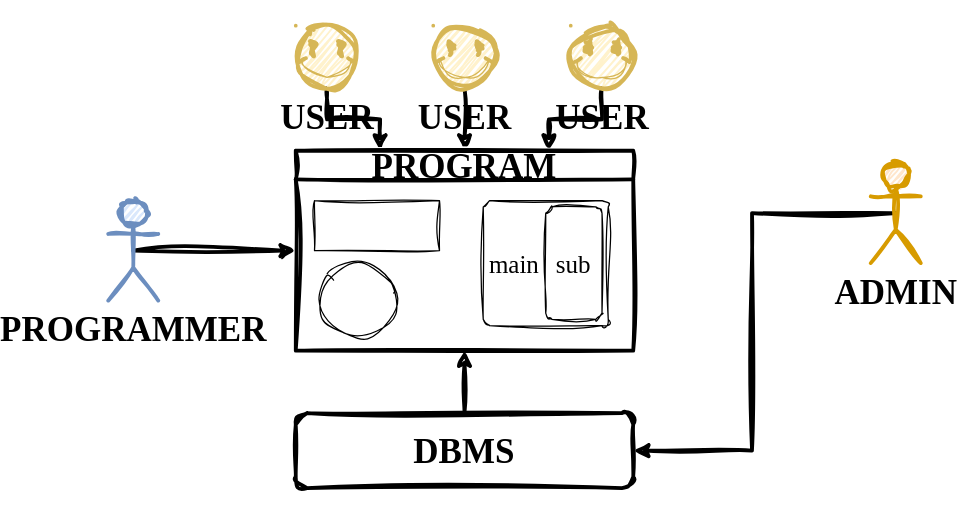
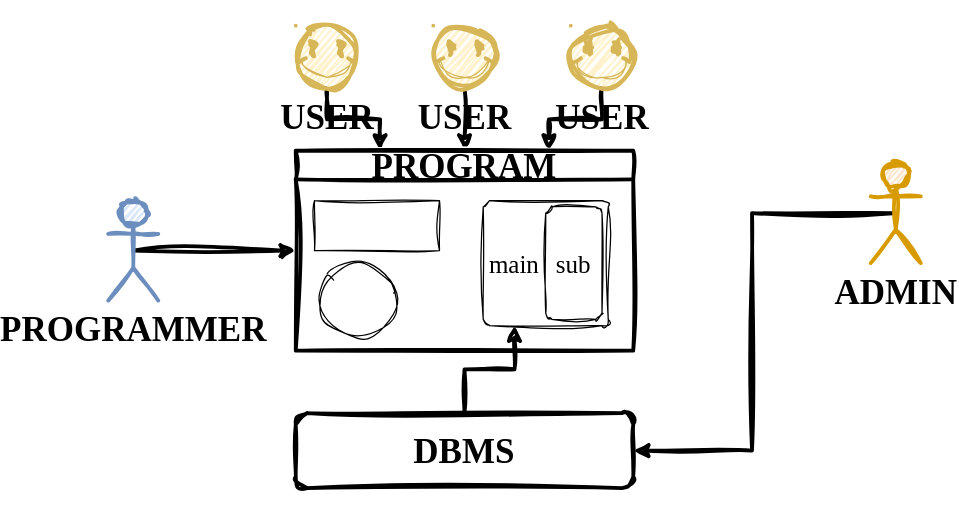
  <mxCell id="0" />
  <mxCell id="1" parent="0" />
  <mxCell id="2" style="edgeStyle=orthogonalEdgeStyle;rounded=0;sketch=1;hachureGap=4;jiggle=2;curveFitting=1;orthogonalLoop=1;jettySize=auto;html=1;exitX=0.5;exitY=0.5;exitDx=0;exitDy=0;exitPerimeter=0;entryX=0;entryY=0.5;entryDx=0;entryDy=0;fontFamily=Architects Daughter;fontSource=https%3A%2F%2Ffonts.googleapis.com%2Fcss%3Ffamily%3DArchitects%2BDaughter;fontSize=16;strokeWidth=3;" parent="1" source="3" target="10" edge="1"><mxGeometry relative="1" as="geometry" /></mxCell>
  <mxCell id="3" value="&lt;font size=&quot;1&quot; face=&quot;FZJingLeiS-R-GB&quot;&gt;&lt;b style=&quot;font-size: 28px;&quot;&gt;PROGRAMMER&lt;/b&gt;&lt;/font&gt;" style="shape=umlActor;verticalLabelPosition=bottom;verticalAlign=top;html=1;outlineConnect=0;sketch=1;hachureGap=4;jiggle=2;curveFitting=1;fontFamily=Architects Daughter;fontSource=https%3A%2F%2Ffonts.googleapis.com%2Fcss%3Ffamily%3DArchitects%2BDaughter;fontSize=20;strokeWidth=3;fillColor=#dae8fc;strokeColor=#6c8ebf;" parent="1" vertex="1"><mxGeometry x="20" y="160" width="40" height="80" as="geometry" /></mxCell>
  <mxCell id="4" style="edgeStyle=orthogonalEdgeStyle;rounded=0;sketch=1;hachureGap=4;jiggle=2;curveFitting=1;orthogonalLoop=1;jettySize=auto;html=1;exitX=0.5;exitY=1;exitDx=0;exitDy=0;exitPerimeter=0;entryX=0.25;entryY=0;entryDx=0;entryDy=0;fontFamily=Architects Daughter;fontSource=https%3A%2F%2Ffonts.googleapis.com%2Fcss%3Ffamily%3DArchitects%2BDaughter;fontSize=16;strokeWidth=3;" parent="1" source="5" target="10" edge="1"><mxGeometry relative="1" as="geometry" /></mxCell>
  <mxCell id="5" value="&lt;b&gt;&lt;font style=&quot;font-size: 28px;&quot; face=&quot;FZJingLeiS-R-GB&quot;&gt;USER&lt;/font&gt;&lt;/b&gt;" style="verticalLabelPosition=bottom;verticalAlign=top;html=1;shape=mxgraph.basic.smiley;sketch=1;hachureGap=4;jiggle=2;curveFitting=1;fontFamily=Architects Daughter;fontSource=https%3A%2F%2Ffonts.googleapis.com%2Fcss%3Ffamily%3DArchitects%2BDaughter;fontSize=20;strokeWidth=3;fillColor=#fff2cc;strokeColor=#d6b656;" parent="1" vertex="1"><mxGeometry x="170" y="20" width="50" height="50" as="geometry" /></mxCell>
  <mxCell id="6" style="edgeStyle=orthogonalEdgeStyle;rounded=0;sketch=1;hachureGap=4;jiggle=2;curveFitting=1;orthogonalLoop=1;jettySize=auto;html=1;exitX=0.5;exitY=1;exitDx=0;exitDy=0;exitPerimeter=0;entryX=0.5;entryY=0;entryDx=0;entryDy=0;fontFamily=Architects Daughter;fontSource=https%3A%2F%2Ffonts.googleapis.com%2Fcss%3Ffamily%3DArchitects%2BDaughter;fontSize=16;strokeWidth=3;" parent="1" source="7" target="10" edge="1"><mxGeometry relative="1" as="geometry" /></mxCell>
  <mxCell id="7" value="&lt;b&gt;&lt;font style=&quot;font-size: 28px;&quot; face=&quot;FZJingLeiS-R-GB&quot;&gt;USER&lt;/font&gt;&lt;/b&gt;" style="verticalLabelPosition=bottom;verticalAlign=top;html=1;shape=mxgraph.basic.smiley;sketch=1;hachureGap=4;jiggle=2;curveFitting=1;fontFamily=Architects Daughter;fontSource=https%3A%2F%2Ffonts.googleapis.com%2Fcss%3Ffamily%3DArchitects%2BDaughter;fontSize=20;strokeWidth=3;fillColor=#fff2cc;strokeColor=#d6b656;" parent="1" vertex="1"><mxGeometry x="280" y="20" width="50" height="50" as="geometry" /></mxCell>
  <mxCell id="8" style="edgeStyle=orthogonalEdgeStyle;rounded=0;sketch=1;hachureGap=4;jiggle=2;curveFitting=1;orthogonalLoop=1;jettySize=auto;html=1;exitX=0.5;exitY=1;exitDx=0;exitDy=0;exitPerimeter=0;entryX=0.75;entryY=0;entryDx=0;entryDy=0;fontFamily=Architects Daughter;fontSource=https%3A%2F%2Ffonts.googleapis.com%2Fcss%3Ffamily%3DArchitects%2BDaughter;fontSize=16;strokeWidth=3;" parent="1" source="9" target="10" edge="1"><mxGeometry relative="1" as="geometry" /></mxCell>
  <mxCell id="9" value="&lt;b&gt;&lt;font style=&quot;font-size: 28px;&quot; face=&quot;FZJingLeiS-R-GB&quot;&gt;USER&lt;/font&gt;&lt;/b&gt;" style="verticalLabelPosition=bottom;verticalAlign=top;html=1;shape=mxgraph.basic.smiley;sketch=1;hachureGap=4;jiggle=2;curveFitting=1;fontFamily=Architects Daughter;fontSource=https%3A%2F%2Ffonts.googleapis.com%2Fcss%3Ffamily%3DArchitects%2BDaughter;fontSize=20;strokeWidth=3;fillColor=#fff2cc;strokeColor=#d6b656;" parent="1" vertex="1"><mxGeometry x="390" y="20" width="50" height="50" as="geometry" /></mxCell>
  <mxCell id="10" value="&lt;font style=&quot;font-size: 28px;&quot; face=&quot;FZJingLeiS-R-GB&quot;&gt;PROGRAM&lt;/font&gt;" style="swimlane;whiteSpace=wrap;html=1;sketch=1;hachureGap=4;jiggle=2;curveFitting=1;fontFamily=Architects Daughter;fontSource=https%3A%2F%2Ffonts.googleapis.com%2Fcss%3Ffamily%3DArchitects%2BDaughter;fontSize=20;strokeWidth=3;" parent="1" vertex="1"><mxGeometry x="170" y="120" width="270" height="160" as="geometry"><mxRectangle x="310" y="220" width="120" height="50" as="alternateBounds" /></mxGeometry></mxCell>
  <mxCell id="11" value="" style="whiteSpace=wrap;html=1;align=center;sketch=1;hachureGap=4;jiggle=2;curveFitting=1;fontFamily=Architects Daughter;fontSource=https%3A%2F%2Ffonts.googleapis.com%2Fcss%3Ffamily%3DArchitects%2BDaughter;fontSize=20;fillColor=none;" parent="10" vertex="1"><mxGeometry x="15" y="40" width="100" height="40" as="geometry" /></mxCell>
  <mxCell id="12" value="" style="rounded=1;absoluteArcSize=1;html=1;arcSize=10;sketch=1;hachureGap=4;jiggle=2;curveFitting=1;fontFamily=Architects Daughter;fontSource=https%3A%2F%2Ffonts.googleapis.com%2Fcss%3Ffamily%3DArchitects%2BDaughter;fontSize=20;fillColor=none;" parent="10" vertex="1"><mxGeometry x="150" y="40" width="100" height="100" as="geometry" /></mxCell>
  <mxCell id="13" value="main" style="html=1;shape=mxgraph.er.anchor;whiteSpace=wrap;sketch=1;hachureGap=4;jiggle=2;curveFitting=1;fontFamily=Architects Daughter;fontSource=https%3A%2F%2Ffonts.googleapis.com%2Fcss%3Ffamily%3DArchitects%2BDaughter;fontSize=20;" parent="12" vertex="1"><mxGeometry width="50" height="100" as="geometry" /></mxCell>
  <mxCell id="14" value="sub" style="rounded=1;absoluteArcSize=1;html=1;arcSize=10;whiteSpace=wrap;points=[];strokeColor=inherit;fillColor=inherit;sketch=1;hachureGap=4;jiggle=2;curveFitting=1;fontFamily=Architects Daughter;fontSource=https%3A%2F%2Ffonts.googleapis.com%2Fcss%3Ffamily%3DArchitects%2BDaughter;fontSize=20;" parent="12" vertex="1"><mxGeometry x="50" y="5" width="45" height="90" as="geometry" /></mxCell>
  <mxCell id="15" value="" style="ellipse;whiteSpace=wrap;html=1;aspect=fixed;sketch=1;hachureGap=4;jiggle=2;curveFitting=1;fontFamily=Architects Daughter;fontSource=https%3A%2F%2Ffonts.googleapis.com%2Fcss%3Ffamily%3DArchitects%2BDaughter;fontSize=20;fillColor=none;" parent="10" vertex="1"><mxGeometry x="20" y="90" width="60" height="60" as="geometry" /></mxCell>
  <mxCell id="16" style="edgeStyle=orthogonalEdgeStyle;rounded=0;sketch=1;hachureGap=4;jiggle=2;curveFitting=1;orthogonalLoop=1;jettySize=auto;html=1;exitX=0.5;exitY=0.5;exitDx=0;exitDy=0;exitPerimeter=0;entryX=1;entryY=0.5;entryDx=0;entryDy=0;fontFamily=Architects Daughter;fontSource=https%3A%2F%2Ffonts.googleapis.com%2Fcss%3Ffamily%3DArchitects%2BDaughter;fontSize=16;strokeWidth=3;" edge="1" parent="1" source="17" target="19"><mxGeometry relative="1" as="geometry" /></mxCell>
  <mxCell id="17" value="&lt;font face=&quot;FZJingLeiS-R-GB&quot;&gt;&lt;span style=&quot;font-size: 28px;&quot;&gt;&lt;b&gt;ADMIN&lt;/b&gt;&lt;/span&gt;&lt;/font&gt;" style="shape=umlActor;verticalLabelPosition=bottom;verticalAlign=top;html=1;outlineConnect=0;sketch=1;hachureGap=4;jiggle=2;curveFitting=1;fontFamily=Architects Daughter;fontSource=https%3A%2F%2Ffonts.googleapis.com%2Fcss%3Ffamily%3DArchitects%2BDaughter;fontSize=20;strokeWidth=3;fillColor=#ffe6cc;strokeColor=#d79b00;" parent="1" vertex="1"><mxGeometry x="630" y="130" width="40" height="80" as="geometry" /></mxCell>
- <mxCell id="18" style="edgeStyle=orthogonalEdgeStyle;rounded=0;sketch=1;hachureGap=4;jiggle=2;curveFitting=1;orthogonalLoop=1;jettySize=auto;html=1;exitX=0.5;exitY=0;exitDx=0;exitDy=0;entryX=0.5;entryY=1;entryDx=0;entryDy=0;fontFamily=Architects Daughter;fontSource=https%3A%2F%2Ffonts.googleapis.com%2Fcss%3Ffamily%3DArchitects%2BDaughter;fontSize=16;strokeWidth=3;" edge="1" parent="1" source="19" target="10"><mxGeometry relative="1" as="geometry" /></mxCell>
+ <mxCell id="18" style="edgeStyle=orthogonalEdgeStyle;rounded=0;sketch=1;hachureGap=4;jiggle=2;curveFitting=1;orthogonalLoop=1;jettySize=auto;html=1;exitX=0.5;exitY=0;exitDx=0;exitDy=0;fontFamily=Architects Daughter;fontSource=https%3A%2F%2Ffonts.googleapis.com%2Fcss%3Ffamily%3DArchitects%2BDaughter;fontSize=16;strokeWidth=3;" edge="1" parent="1" source="19" target="13"><mxGeometry relative="1" as="geometry" /></mxCell>
  <mxCell id="19" value="&lt;font style=&quot;font-size: 28px;&quot; face=&quot;FZJingLeiS-R-GB&quot;&gt;&lt;b&gt;DBMS&lt;/b&gt;&lt;/font&gt;" style="rounded=1;whiteSpace=wrap;html=1;sketch=1;hachureGap=4;jiggle=2;curveFitting=1;fontFamily=Architects Daughter;fontSource=https%3A%2F%2Ffonts.googleapis.com%2Fcss%3Ffamily%3DArchitects%2BDaughter;fontSize=20;fillColor=none;strokeWidth=3;" vertex="1" parent="1"><mxGeometry x="170" y="330" width="270" height="60" as="geometry" /></mxCell>
